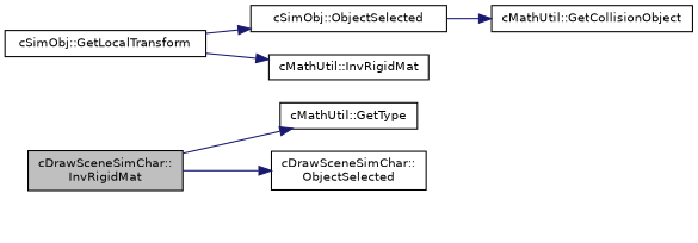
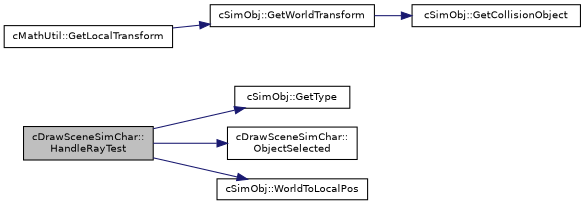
  digraph {
    rankdir=LR
    node [color=black fillcolor=white fontname=Helvetica fontsize=10 shape=record style=filled]
    edge [color=midnightblue fontname=Helvetica fontsize=10 labelfontname=Helvetica labelfontsize=10 style=solid]
-   n1 [fillcolor=grey75 fontcolor=black height=0.2 label="cDrawSceneSimChar::\lInvRigidMat" width=0.4]
-   n2 [height=0.2 label="cMathUtil::GetType" width=0.4]
+   n1 [fillcolor=grey75 fontcolor=black height=0.2 label="cDrawSceneSimChar::\lHandleRayTest" width=0.4]
+   n2 [height=0.2 label="cSimObj::GetType" width=0.4]
    n3 [height=0.2 label="cDrawSceneSimChar::\lObjectSelected" width=0.4]
-   n5 [height=0.2 label="cSimObj::GetLocalTransform" width=0.4]
-   n6 [height=0.2 label="cSimObj::ObjectSelected" width=0.4]
-   n7 [height=0.2 label="cMathUtil::InvRigidMat" width=0.4]
-   n8 [height=0.2 label="cMathUtil::GetCollisionObject" width=0.4]
+   n4 [height=0.2 label="cSimObj::WorldToLocalPos" width=0.4]
+   n5 [height=0.2 label="cMathUtil::GetLocalTransform" width=0.4]
+   n6 [height=0.2 label="cSimObj::GetWorldTransform" width=0.4]
+   n8 [height=0.2 label="cSimObj::GetCollisionObject" width=0.4]
    n1 -> n2
    n1 -> n3
+   n1 -> n4
    n5 -> n6
-   n5 -> n7
    n6 -> n8
  }
